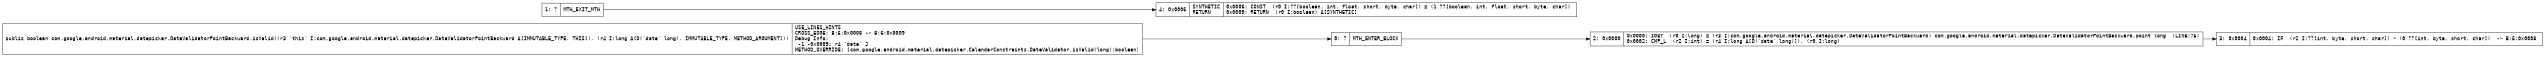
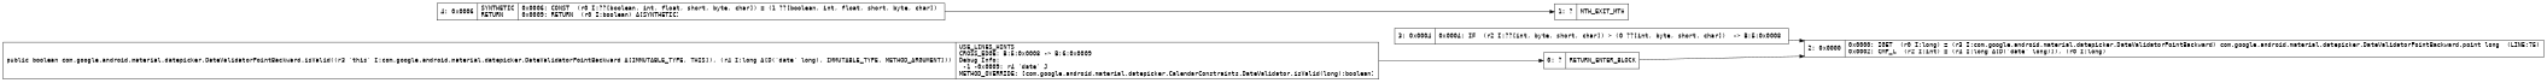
  digraph {
    fontname="DejaVu Sans Mono"
    rankdir=LR
    node [fontname="DejaVu Sans Mono" shape=record]
    edge [fontname="DejaVu Sans Mono"]
-   n1 [label="{0\:\ ?|MTH_ENTER_BLOCK\l}"]
+   n1 [label="{0\:\ ?|RETURN_ENTER_BLOCK\l}"]
    n2 [label="{2\:\ 0x0000|0x0000: IGET  (r0 I:long) = (r3 I:com.google.android.material.datepicker.DateValidatorPointBackward) com.google.android.material.datepicker.DateValidatorPointBackward.point long  (LINE:75)\l0x0002: CMP_L  (r2 I:int) = (r4 I:long A[D('date' long)]), (r0 I:long) \l}"]
    n3 [label="{3\:\ 0x0004|0x0004: IF  (r2 I:??[int, byte, short, char]) \> (0 ??[int, byte, short, char])  \-\> B:5:0x0008 \l}"]
    n4 [label="{4\:\ 0x0006|SYNTHETIC\lRETURN\l|0x0006: CONST  (r0 I:??[boolean, int, float, short, byte, char]) = (1 ??[boolean, int, float, short, byte, char]) \l0x0009: RETURN  (r0 I:boolean) A[SYNTHETIC]\l}"]
    n5 [label="{1\:\ ?|MTH_EXIT_MTH\l}"]
    n6 [label="{public boolean com.google.android.material.datepicker.DateValidatorPointBackward.isValid((r3 'this' I:com.google.android.material.datepicker.DateValidatorPointBackward A[IMMUTABLE_TYPE, THIS]), (r4 I:long A[D('date' long), IMMUTABLE_TYPE, METHOD_ARGUMENT]))  | USE_LINES_HINTS\lCROSS_EDGE: B:5:0x0008 \-\> B:6:0x0009\lDebug Info:\l  \-1 \-0x0009: r4 'date' J\lMETHOD_OVERRIDE: [com.google.android.material.datepicker.CalendarConstraints.DateValidator.isValid(long):boolean]\l}"]
    n1 -> n2
-   n2 -> n3
-   n5 -> n4
+   n3 -> n2
+   n4 -> n5
    n6 -> n1
  }
